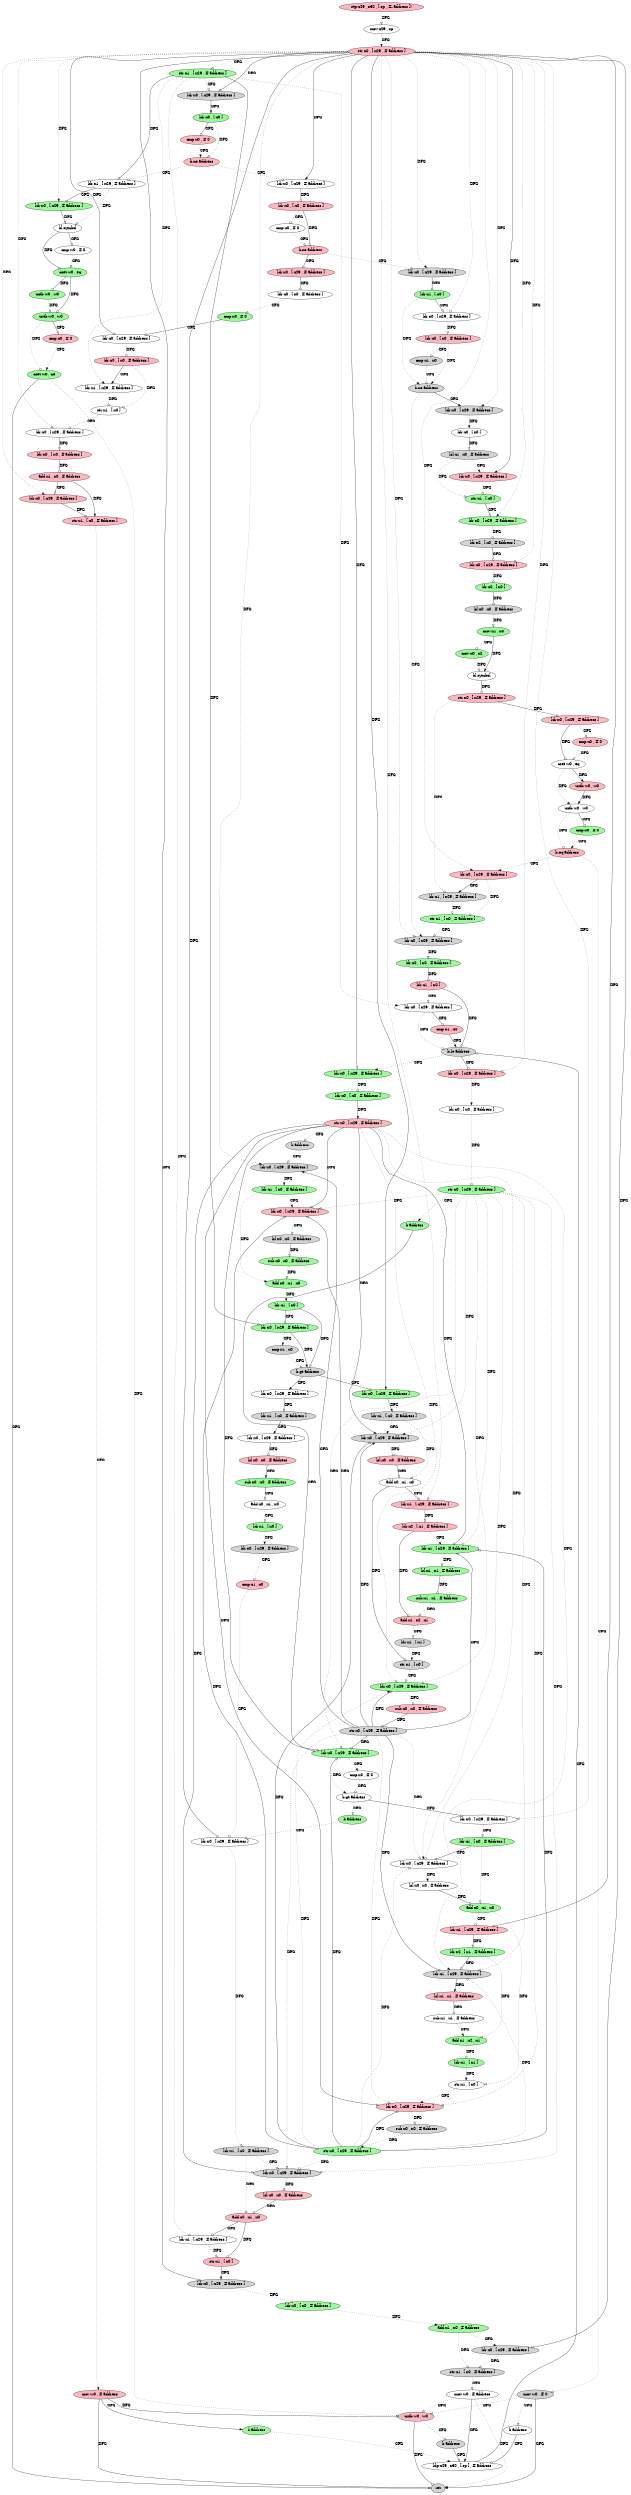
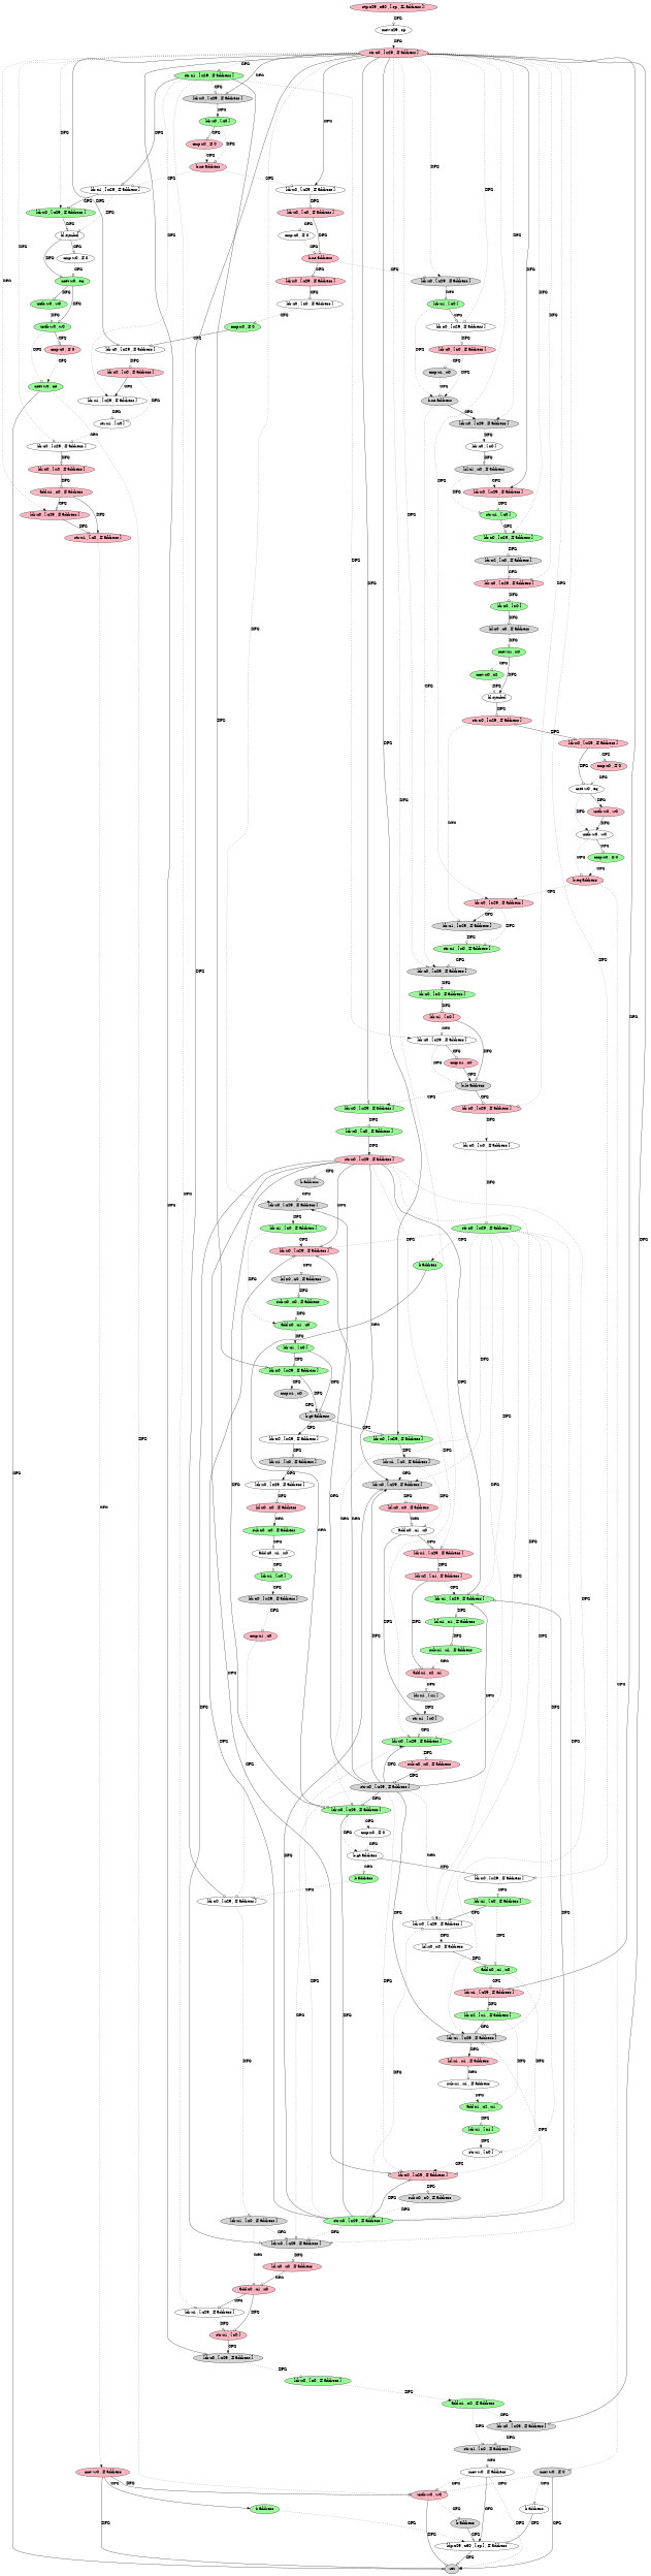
  digraph {
    node [fillcolor=palegreen style=filled]
    edge [arrowhead=onormal style=dotted]
    n1 [fillcolor=lightpink label="stp x29 , x30 , [ sp , #- address ]!"]
    n2 [fillcolor=white label="mov x29 , sp"]
    n3 [fillcolor=lightpink label="str x0 , [ x29 , # address ]"]
    n4 [label="str x1 , [ x29 , # address ]"]
    n5 [fillcolor=lightgrey label="ldr x0 , [ x29 , # address ]"]
    n6 [fillcolor=white label="ldr x0 , [ x29 , # address ]"]
    n7 [fillcolor=lightgrey label="ldr x0 , [ x29 , # address ]"]
    n8 [label="ldr x0 , [ x29 , # address ]"]
    n9 [fillcolor=white label="ldr x0 , [ x29 , # address ]"]
    n10 [fillcolor=lightgrey label="ldr x0 , [ x29 , # address ]"]
    n11 [fillcolor=lightgrey label="ldr x0 , [ x29 , # address ]"]
    n12 [fillcolor=white label="ldr x0 , [ x29 , # address ]"]
    n13 [fillcolor=white label="ldr x0 , [ x29 , # address ]"]
    n14 [fillcolor=lightpink label="ldr x0 , [ x29 , # address ]"]
    n15 [label="ldr x0 , [ x29 , # address ]"]
    n16 [fillcolor=lightpink label="ldr x0 , [ x29 , # address ]"]
    n17 [fillcolor=lightpink label="ldr x0 , [ x29 , # address ]"]
    n18 [label="ldr x0 , [ x29 , # address ]"]
    n19 [fillcolor=lightpink label="ldr x0 , [ x29 , # address ]"]
    n20 [fillcolor=lightpink label="ldr x0 , [ x29 , # address ]"]
    n21 [fillcolor=lightgrey label="ldr x0 , [ x29 , # address ]"]
    n22 [label="ldr x0 , [ x29 , # address ]"]
    n23 [fillcolor=white label="ldr x0 , [ x29 , # address ]"]
    n24 [fillcolor=lightpink label="ldr x1 , [ x29 , # address ]"]
    n25 [fillcolor=white label="ldr x0 , [ x29 , # address ]"]
    n26 [fillcolor=lightpink label="ldr x1 , [ x29 , # address ]"]
    n27 [fillcolor=lightgrey label="ldr x0 , [ x29 , # address ]"]
    n28 [fillcolor=lightgrey label="ldr x0 , [ x29 , # address ]"]
    n29 [fillcolor=white label="ldr x1 , [ x29 , # address ]"]
    n30 [fillcolor=white label="ldr x1 , [ x29 , # address ]"]
    n31 [fillcolor=white label="ldr x0 , [ x29 , # address ]"]
    n32 [label="ldr x0 , [ x29 , # address ]"]
    n33 [fillcolor=white label="ldr x1 , [ x29 , # address ]"]
    n34 [label="ldr x0 , [ x0 ]"]
    n35 [fillcolor=lightpink label="ldr x0 , [ x0 , # address ]"]
    n36 [label="ldr x1 , [ x0 ]"]
    n37 [fillcolor=white label="bl symbol"]
    n38 [fillcolor=lightpink label="ldr x0 , [ x0 , # address ]"]
    n39 [label="ldr x0 , [ x0 , # address ]"]
    n40 [fillcolor=white label="ldr x0 , [ x0 ]"]
    n41 [fillcolor=lightpink label="ldr x0 , [ x0 , # address ]"]
    n42 [fillcolor=lightpink label="ldr x0 , [ x0 , # address ]"]
    n43 [fillcolor=lightpink label="str x1 , [ x0 , # address ]"]
    n44 [label="ldr x0 , [ x0 , # address ]"]
    n45 [fillcolor=white label="ldr x0 , [ x0 , # address ]"]
    n46 [label="str x1 , [ x0 ]"]
    n47 [fillcolor=lightgrey label="ldr x2 , [ x0 , # address ]"]
    n48 [label="ldr x0 , [ x0 ]"]
    n49 [fillcolor=lightgrey label="ldr x1 , [ x29 , # address ]"]
    n50 [label="str x1 , [ x0 , # address ]"]
    n51 [label="ldr x1 , [ x0 , # address ]"]
    n52 [fillcolor=lightgrey label="ldr x1 , [ x0 , # address ]"]
    n53 [label="ldr x1 , [ x0 , # address ]"]
    n54 [fillcolor=lightpink label="ldr x2 , [ x1 , # address ]"]
    n55 [fillcolor=lightgrey label="ldr x1 , [ x0 , # address ]"]
    n56 [label="ldr x2 , [ x1 , # address ]"]
    n57 [label="ldr x0 , [ x0 , # address ]"]
    n58 [fillcolor=lightgrey label="str x1 , [ x0 , # address ]"]
    n59 [fillcolor=white label="str x1 , [ x0 ]"]
    n60 [fillcolor=lightgrey label="b.le address"]
    n61 [fillcolor=lightpink label="cmp x1 , x0"]
    n62 [fillcolor=lightgrey label="b.gt address"]
    n63 [fillcolor=lightgrey label="cmp x1 , x0"]
    n64 [fillcolor=lightpink label="str x1 , [ x0 ]"]
    n65 [fillcolor=lightpink label="cmp x0 , # 0"]
    n66 [fillcolor=lightpink label="b.ne address"]
    n67 [fillcolor=white label="cmp x0 , # 0"]
    n68 [fillcolor=lightpink label="b.ne address"]
    n69 [fillcolor=white label="cmp w0 , # 0"]
    n70 [label="cset w0 , eq"]
    n71 [fillcolor=lightpink label="ldr x0 , [ x29 , # address ]"]
    n72 [fillcolor=white label="ldr x0 , [ x0 , # address ]"]
    n73 [fillcolor=lightgrey label="b.ne address"]
    n74 [label="cmp x0 , # 0"]
    n75 [label="uxtb w0 , w0"]
    n76 [label="uxtb w0 , w0"]
    n77 [fillcolor=lightpink label="cmp x0 , # 0"]
    n78 [label="cset w0 , ne"]
    n79 [fillcolor=lightpink label="uxtb w0 , w0"]
    n80 [fillcolor=lightgrey label=ret]
    n81 [fillcolor=lightgrey label="b address"]
    n82 [fillcolor=white label="ldp x29 , x30 , [ sp ] , # address"]
    n83 [fillcolor=lightgrey label="cmp x1 , x0"]
    n84 [fillcolor=lightpink label="ldr x1 , [ x0 ]"]
    n85 [fillcolor=lightgrey label="lsl x1 , x0 , # address"]
    n86 [fillcolor=lightpink label="add x1 , x0 , # address"]
    n87 [fillcolor=lightpink label="mov w0 , # address"]
    n88 [label="b address"]
    n89 [fillcolor=lightpink label="str x0 , [ x29 , # address ]"]
    n90 [label="str x0 , [ x29 , # address ]"]
    n91 [label="mov x0 , x2"]
    n92 [fillcolor=white label="bl symbol"]
    n93 [fillcolor=lightgrey label="lsl x0 , x0 , # address"]
    n94 [label="mov x1 , x0"]
    n95 [fillcolor=lightpink label="str x0 , [ x29 , # address ]"]
    n96 [fillcolor=lightpink label="ldr x0 , [ x29 , # address ]"]
    n97 [fillcolor=lightpink label="cmp x0 , # 0"]
    n98 [fillcolor=white label="cset w0 , eq"]
    n99 [fillcolor=lightpink label="uxtb w0 , w0"]
    n100 [fillcolor=white label="uxtb w0 , w0"]
    n101 [label="cmp x0 , # 0"]
    n102 [fillcolor=lightpink label="b.eq address"]
    n103 [fillcolor=lightgrey label="mov w0 , # 0"]
    n104 [fillcolor=white label="b address"]
    n105 [fillcolor=lightgrey label="b address"]
    n106 [label="ldr x0 , [ x29 , # address ]"]
    n107 [fillcolor=lightpink label="ldr x0 , [ x29 , # address ]"]
    n108 [fillcolor=lightgrey label="ldr x0 , [ x29 , # address ]"]
    n109 [label="ldr x1 , [ x29 , # address ]"]
    n110 [label="ldr x0 , [ x29 , # address ]"]
    n111 [fillcolor=white label="ldr x0 , [ x29 , # address ]"]
    n112 [fillcolor=lightgrey label="ldr x1 , [ x29 , # address ]"]
    n113 [fillcolor=lightpink label="ldr x0 , [ x29 , # address ]"]
    n114 [fillcolor=lightgrey label="ldr x0 , [ x29 , # address ]"]
    n115 [fillcolor=white label="cmp x0 , # 0"]
    n116 [fillcolor=white label="b.gt address"]
    n117 [fillcolor=lightgrey label="lsl x0 , x0 , # address"]
    n118 [fillcolor=lightpink label="lsl x0 , x0 , # address"]
    n119 [label="lsl x1 , x1 , # address"]
    n120 [fillcolor=lightpink label="sub x0 , x0 , # address"]
    n121 [fillcolor=white label="lsl x0 , x0 , # address"]
    n122 [fillcolor=lightpink label="lsl x1 , x1 , # address"]
    n123 [fillcolor=lightgrey label="sub x0 , x0 , # address"]
    n124 [fillcolor=lightpink label="lsl x0 , x0 , # address"]
    n125 [label="add x0 , x1 , x0"]
    n126 [label="b address"]
    n127 [label="b address"]
    n128 [label="ldr x1 , [ x0 ]"]
    n129 [label="sub x0 , x0 , # address"]
    n130 [fillcolor=white label="ldr x0 , [ x29 , # address ]"]
    n131 [fillcolor=lightgrey label="ldr x1 , [ x0 , # address ]"]
    n132 [fillcolor=white label="add x0 , x1 , x0"]
    n133 [fillcolor=white label="ldr x0 , [ x29 , # address ]"]
    n134 [label="add x0 , x1 , x0"]
    n135 [fillcolor=lightgrey label="str x1 , [ x0 ]"]
    n136 [fillcolor=lightpink label="add x1 , x2 , x1"]
    n137 [fillcolor=lightgrey label="ldr x1 , [ x1 ]"]
    n138 [label="sub x1 , x1 , # address"]
    n139 [fillcolor=lightgrey label="str x0 , [ x29 , # address ]"]
    n140 [fillcolor=lightpink label="lsl x0 , x0 , # address"]
    n141 [label="sub x0 , x0 , # address"]
    n142 [fillcolor=white label="add x0 , x1 , x0"]
    n143 [label="ldr x1 , [ x0 ]"]
    n144 [fillcolor=lightgrey label="ldr x0 , [ x29 , # address ]"]
    n145 [fillcolor=lightpink label="cmp x1 , x0"]
    n146 [fillcolor=lightpink label="add x0 , x1 , x0"]
    n147 [fillcolor=white label="str x1 , [ x0 ]"]
    n148 [label="add x1 , x2 , x1"]
    n149 [label="ldr x1 , [ x1 ]"]
    n150 [fillcolor=white label="sub x1 , x1 , # address"]
    n151 [label="str x0 , [ x29 , # address ]"]
    n152 [label="add x1 , x0 , # address"]
    n153 [fillcolor=white label="mov w0 , # address"]
    n1 -> n2 [label=CFG]
    n2 -> n3 [arrowhead=normal label=CFG]
    n3 -> n4 [label=CFG]
    n3 -> n5 [label=DFG style=solid]
    n3 -> n6 [arrowhead=normal label=DFG style=solid]
    n3 -> n7 [arrowhead=normal label=DFG]
    n3 -> n8 [arrowhead=normal label=DFG]
    n3 -> n9 [arrowhead=odot label=DFG]
    n3 -> n10 [label=DFG]
    n3 -> n11 [arrowhead=normal label=DFG]
    n3 -> n12 [arrowhead=odot label=DFG style=solid]
    n3 -> n13 [label=DFG]
    n3 -> n14 [arrowhead=normal label=DFG]
    n3 -> n15 [label=DFG style=solid]
    n3 -> n16 [arrowhead=odot label=DFG]
    n3 -> n17 [arrowhead=normal label=DFG style=solid]
    n3 -> n18 [arrowhead=normal label=DFG]
    n3 -> n19 [arrowhead=odot label=DFG]
    n3 -> n20 [arrowhead=normal label=DFG]
    n3 -> n21 [arrowhead=normal label=DFG]
    n3 -> n22 [arrowhead=normal label=DFG style=solid]
    n3 -> n23 [label=DFG]
    n3 -> n24 [label=DFG]
    n3 -> n25 [arrowhead=odot label=DFG style=solid]
    n3 -> n26 [arrowhead=odot label=DFG style=solid]
    n3 -> n27 [label=DFG style=solid]
    n3 -> n28 [arrowhead=odot label=DFG style=solid]
    n4 -> n5 [label=CFG]
    n4 -> n29 [label=DFG style=solid]
    n4 -> n30 [arrowhead=normal label=DFG]
    n4 -> n31 [arrowhead=normal label=DFG]
    n4 -> n32 [label=DFG style=solid]
    n4 -> n33 [arrowhead=odot label=DFG]
    n5 -> n34 [arrowhead=normal label=DFG style=solid]
    n6 -> n35 [arrowhead=odot label=DFG style=solid]
    n7 -> n36 [arrowhead=odot label=DFG style=solid]
    n8 -> n37 [label=DFG style=solid]
    n9 -> n38 [label=DFG]
    n10 -> n39 [label=DFG]
    n11 -> n40 [arrowhead=normal label=DFG]
    n12 -> n41 [arrowhead=odot label=DFG]
    n13 -> n42 [label=DFG style=solid]
    n14 -> n43 [arrowhead=odot label=DFG style=solid]
    n15 -> n44 [arrowhead=odot label=DFG]
    n16 -> n45 [arrowhead=normal label=DFG]
    n17 -> n46 [arrowhead=odot label=DFG]
    n18 -> n47 [arrowhead=odot label=DFG]
    n19 -> n48 [arrowhead=odot label=DFG]
    n20 -> n49 [arrowhead=normal label=CFG style=solid]
    n20 -> n50 [arrowhead=odot label=DFG]
    n21 -> n51 [arrowhead=normal label=DFG]
    n22 -> n52 [arrowhead=normal label=DFG style=solid]
    n23 -> n53 [label=DFG]
    n24 -> n54 [label=DFG style=solid]
    n25 -> n55 [label=DFG]
    n26 -> n56 [label=DFG style=solid]
    n27 -> n57 [arrowhead=odot label=DFG]
    n28 -> n58 [label=DFG]
    n29 -> n8 [arrowhead=odot label=CFG style=solid]
    n29 -> n37 [label=DFG]
    n30 -> n59 [arrowhead=odot label=DFG]
    n31 -> n60 [label=DFG]
    n31 -> n61 [arrowhead=odot label=CFG style=solid]
    n32 -> n62 [arrowhead=normal label=DFG style=solid]
    n32 -> n63 [arrowhead=normal label=CFG]
    n33 -> n64 [label=DFG]
    n34 -> n65 [arrowhead=odot label=CFG style=solid]
    n34 -> n66 [label=DFG]
    n35 -> n67 [arrowhead=odot label=CFG]
    n35 -> n68 [arrowhead=odot label=DFG style=solid]
    n36 -> n9 [label=CFG style=solid]
    n36 -> n73 [arrowhead=normal label=DFG]
    n37 -> n69 [label=CFG style=solid]
    n37 -> n70 [label=DFG style=solid]
    n38 -> n73 [arrowhead=normal label=DFG]
    n38 -> n83 [arrowhead=odot label=CFG]
    n39 -> n84 [arrowhead=odot label=DFG style=solid]
    n40 -> n85 [label=DFG style=solid]
    n41 -> n30 [arrowhead=normal label=CFG style=solid]
    n41 -> n59 [arrowhead=odot label=DFG]
    n42 -> n86 [arrowhead=odot label=DFG style=solid]
    n43 -> n87 [arrowhead=normal label=CFG]
    n44 -> n89 [arrowhead=normal label=DFG style=solid]
    n45 -> n90 [arrowhead=odot label=DFG]
    n46 -> n18 [label=CFG style=solid]
    n47 -> n19 [arrowhead=odot label=CFG style=solid]
    n48 -> n93 [arrowhead=odot label=DFG style=solid]
    n49 -> n50 [label=DFG]
    n50 -> n10 [label=CFG]
    n51 -> n107 [arrowhead=normal label=CFG]
    n51 -> n125 [arrowhead=normal label=DFG]
    n52 -> n108 [arrowhead=normal label=CFG]
    n52 -> n132 [label=DFG]
    n53 -> n111 [arrowhead=odot label=CFG style=solid]
    n53 -> n134 [label=DFG]
    n54 -> n109 [arrowhead=normal label=CFG]
    n54 -> n136 [arrowhead=odot label=DFG style=solid]
    n55 -> n114 [label=CFG]
    n55 -> n146 [arrowhead=odot label=DFG]
    n56 -> n112 [label=CFG style=solid]
    n56 -> n148 [arrowhead=odot label=DFG]
    n57 -> n152 [arrowhead=normal label=DFG]
    n58 -> n153 [label=CFG]
    n59 -> n13 [arrowhead=odot label=CFG]
    n60 -> n15 [arrowhead=normal label=CFG]
    n60 -> n16 [arrowhead=odot label=CFG style=solid]
    n61 -> n60 [arrowhead=normal label=CFG style=solid]
    n62 -> n22 [label=CFG style=solid]
    n62 -> n130 [arrowhead=normal label=CFG style=solid]
    n63 -> n62 [arrowhead=odot label=CFG]
    n64 -> n27 [arrowhead=normal label=CFG style=solid]
    n65 -> n66 [arrowhead=normal label=CFG]
    n66 -> n6 [arrowhead=odot label=CFG]
    n66 -> n29 [arrowhead=odot label=CFG]
    n67 -> n68 [label=CFG]
    n68 -> n7 [arrowhead=odot label=CFG]
    n68 -> n71 [arrowhead=odot label=CFG style=solid]
    n69 -> n70 [label=CFG]
    n70 -> n75 [arrowhead=odot label=DFG style=solid]
    n70 -> n76 [arrowhead=odot label=DFG style=solid]
    n71 -> n72 [arrowhead=odot label=CFG style=solid]
    n72 -> n74 [label=CFG]
    n73 -> n10 [arrowhead=normal label=CFG]
    n73 -> n11 [arrowhead=normal label=CFG style=solid]
    n74 -> n12 [label=CFG style=solid]
    n75 -> n76 [arrowhead=odot label=DFG]
    n76 -> n77 [label=CFG style=solid]
    n76 -> n78 [arrowhead=odot label=DFG]
    n77 -> n78 [arrowhead=normal label=CFG]
    n78 -> n79 [arrowhead=odot label=DFG]
    n78 -> n80 [label=CFG style=solid]
    n79 -> n80 [arrowhead=odot label=DFG style=solid]
    n79 -> n81 [arrowhead=odot label=CFG]
    n81 -> n82 [label=CFG style=solid]
-   n82 -> n60 [label=CFG style=solid]
+   n82 -> n80 [label=CFG style=solid]
    n83 -> n73 [arrowhead=odot label=CFG]
    n84 -> n31 [label=CFG]
    n84 -> n60 [label=DFG style=solid]
    n85 -> n17 [arrowhead=normal label=CFG]
    n85 -> n46 [label=DFG]
    n86 -> n14 [label=CFG style=solid]
    n86 -> n43 [arrowhead=normal label=DFG style=solid]
    n87 -> n79 [arrowhead=odot label=DFG style=solid]
    n87 -> n80 [label=DFG style=solid]
    n87 -> n88 [arrowhead=normal label=CFG style=solid]
    n88 -> n82 [arrowhead=normal label=CFG]
    n89 -> n105 [label=CFG]
    n89 -> n106 [arrowhead=odot label=DFG style=solid]
    n89 -> n107 [label=DFG style=solid]
    n89 -> n108 [arrowhead=normal label=DFG style=solid]
    n89 -> n109 [arrowhead=odot label=DFG style=solid]
    n89 -> n110 [label=DFG]
    n89 -> n111 [arrowhead=odot label=DFG]
    n89 -> n112 [arrowhead=normal label=DFG]
    n89 -> n113 [label=DFG style=solid]
    n89 -> n114 [label=DFG style=solid]
    n90 -> n106 [label=DFG]
    n90 -> n107 [label=DFG]
    n90 -> n108 [arrowhead=normal label=DFG]
    n90 -> n109 [arrowhead=odot label=DFG]
    n90 -> n110 [arrowhead=odot label=DFG]
    n90 -> n111 [arrowhead=normal label=DFG]
    n90 -> n112 [label=DFG]
    n90 -> n113 [label=DFG]
    n90 -> n114 [label=DFG]
    n90 -> n126 [arrowhead=normal label=CFG]
    n91 -> n92 [label=DFG]
    n92 -> n95 [arrowhead=odot label=DFG style=solid]
    n93 -> n94 [label=DFG]
    n94 -> n91 [arrowhead=odot label=CFG]
    n94 -> n92 [arrowhead=normal label=DFG style=solid]
    n95 -> n49 [arrowhead=odot label=DFG]
    n95 -> n96 [label=DFG style=solid]
    n96 -> n97 [label=CFG]
    n96 -> n98 [arrowhead=odot label=DFG style=solid]
    n97 -> n98 [label=CFG]
    n98 -> n99 [arrowhead=normal label=DFG style=solid]
    n98 -> n100 [arrowhead=normal label=DFG]
    n99 -> n100 [arrowhead=normal label=DFG style=solid]
    n100 -> n101 [arrowhead=odot label=CFG style=solid]
    n100 -> n102 [arrowhead=odot label=DFG]
    n101 -> n102 [arrowhead=normal label=CFG]
    n102 -> n20 [arrowhead=normal label=CFG]
    n102 -> n103 [label=CFG]
    n103 -> n79 [label=DFG]
    n103 -> n80 [arrowhead=normal label=CFG style=solid]
    n103 -> n104 [label=CFG]
    n104 -> n82 [arrowhead=odot label=CFG style=solid]
    n105 -> n21 [label=CFG]
    n106 -> n115 [arrowhead=normal label=CFG]
    n106 -> n116 [arrowhead=normal label=DFG]
    n107 -> n117 [label=DFG]
    n108 -> n118 [arrowhead=odot label=DFG]
    n109 -> n119 [label=DFG]
    n110 -> n120 [arrowhead=odot label=DFG]
    n111 -> n121 [arrowhead=normal label=DFG]
    n112 -> n122 [arrowhead=normal label=DFG style=solid]
    n113 -> n123 [label=DFG]
    n114 -> n124 [label=DFG]
    n115 -> n116 [arrowhead=odot label=CFG]
    n116 -> n23 [label=CFG style=solid]
    n116 -> n127 [label=CFG]
    n117 -> n129 [label=DFG style=solid]
    n118 -> n132 [label=DFG style=solid]
    n119 -> n138 [arrowhead=odot label=DFG style=solid]
    n120 -> n139 [arrowhead=odot label=DFG style=solid]
    n121 -> n134 [arrowhead=odot label=DFG style=solid]
    n122 -> n150 [arrowhead=odot label=DFG style=solid]
    n123 -> n151 [arrowhead=normal label=DFG]
    n124 -> n146 [arrowhead=odot label=DFG style=solid]
    n125 -> n128 [arrowhead=normal label=DFG]
    n126 -> n106 [arrowhead=odot label=CFG style=solid]
    n127 -> n25 [arrowhead=odot label=CFG]
    n128 -> n32 [arrowhead=odot label=CFG style=solid]
    n128 -> n62 [label=DFG style=solid]
    n129 -> n125 [label=DFG]
    n130 -> n131 [label=CFG style=solid]
    n131 -> n133 [arrowhead=normal label=CFG style=solid]
    n132 -> n24 [label=CFG style=solid]
    n132 -> n135 [arrowhead=odot label=DFG style=solid]
    n133 -> n140 [arrowhead=odot label=CFG style=solid]
    n134 -> n26 [arrowhead=odot label=CFG]
    n134 -> n147 [label=DFG]
    n135 -> n110 [label=CFG]
    n136 -> n137 [label=DFG]
    n137 -> n135 [arrowhead=normal label=DFG]
    n138 -> n136 [label=DFG]
    n139 -> n21 [arrowhead=normal label=CFG style=solid]
    n139 -> n106 [arrowhead=odot label=DFG style=solid]
    n139 -> n107 [label=DFG style=solid]
    n139 -> n108 [arrowhead=normal label=DFG style=solid]
    n139 -> n109 [label=DFG style=solid]
    n139 -> n110 [label=DFG style=solid]
    n139 -> n111 [label=DFG]
    n139 -> n112 [arrowhead=odot label=DFG style=solid]
    n139 -> n113 [label=DFG]
    n139 -> n114 [label=DFG]
    n140 -> n141 [arrowhead=normal label=CFG style=solid]
    n141 -> n142 [label=CFG style=solid]
    n142 -> n143 [label=CFG]
    n143 -> n144 [arrowhead=normal label=CFG]
    n144 -> n145 [arrowhead=odot label=CFG]
    n145 -> n25 [arrowhead=odot label=CFG]
    n146 -> n33 [arrowhead=odot label=CFG style=solid]
    n146 -> n64 [arrowhead=odot label=DFG style=solid]
    n147 -> n113 [arrowhead=normal label=CFG]
    n148 -> n149 [arrowhead=odot label=DFG]
    n149 -> n147 [arrowhead=normal label=DFG]
    n150 -> n148 [arrowhead=normal label=DFG]
    n151 -> n106 [label=DFG style=solid]
    n151 -> n107 [label=DFG style=solid]
    n151 -> n108 [arrowhead=odot label=DFG style=solid]
    n151 -> n109 [label=DFG style=solid]
    n151 -> n110 [arrowhead=normal label=DFG]
    n151 -> n111 [arrowhead=odot label=DFG]
    n151 -> n112 [arrowhead=odot label=DFG]
    n151 -> n113 [arrowhead=odot label=DFG style=solid]
    n151 -> n114 [arrowhead=odot label=DFG]
    n152 -> n28 [arrowhead=normal label=CFG]
    n152 -> n58 [arrowhead=odot label=DFG]
    n153 -> n79 [label=DFG]
    n153 -> n80 [arrowhead=normal label=DFG]
    n153 -> n82 [arrowhead=normal label=CFG style=solid]
  }
